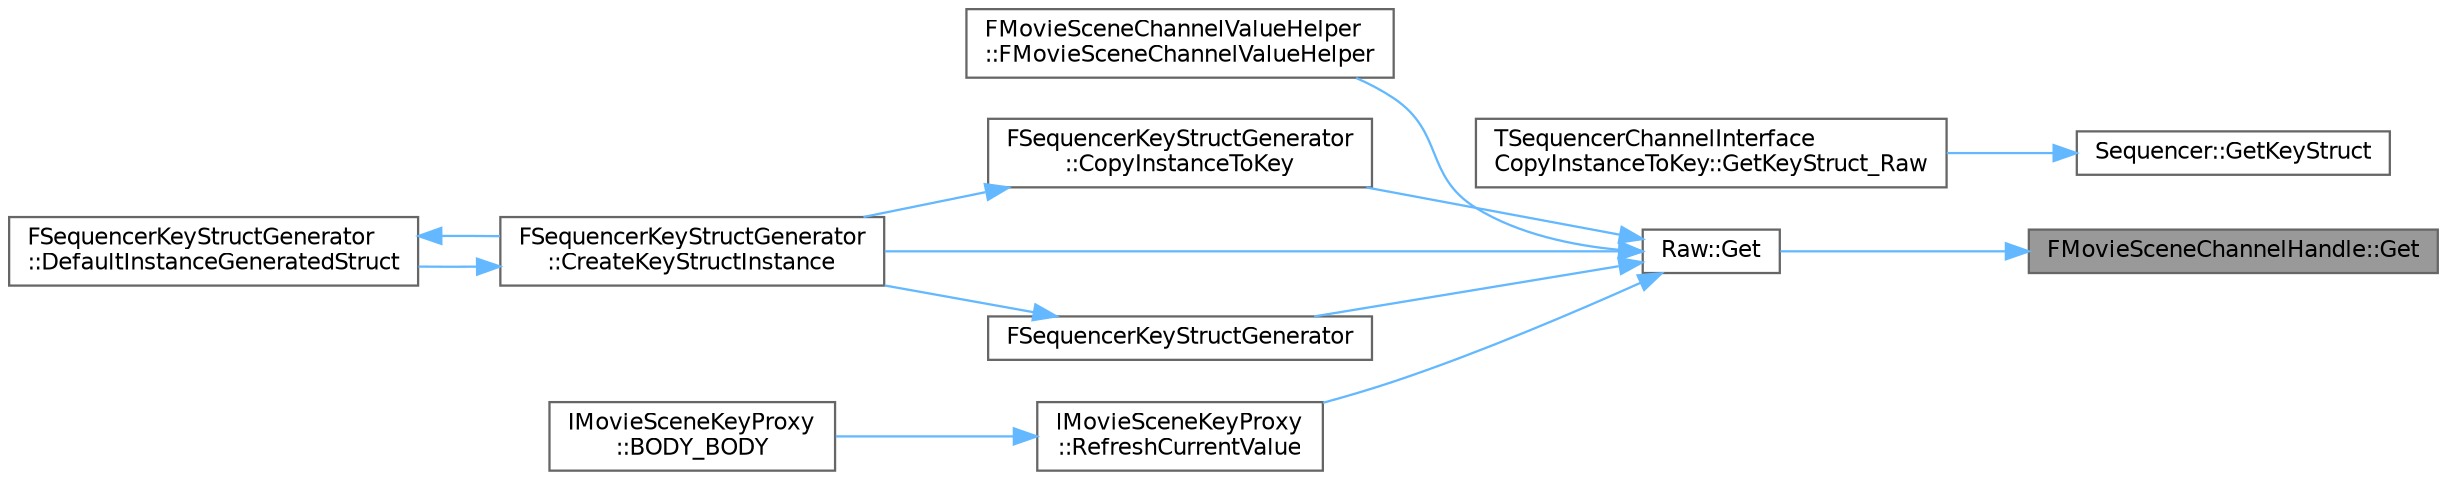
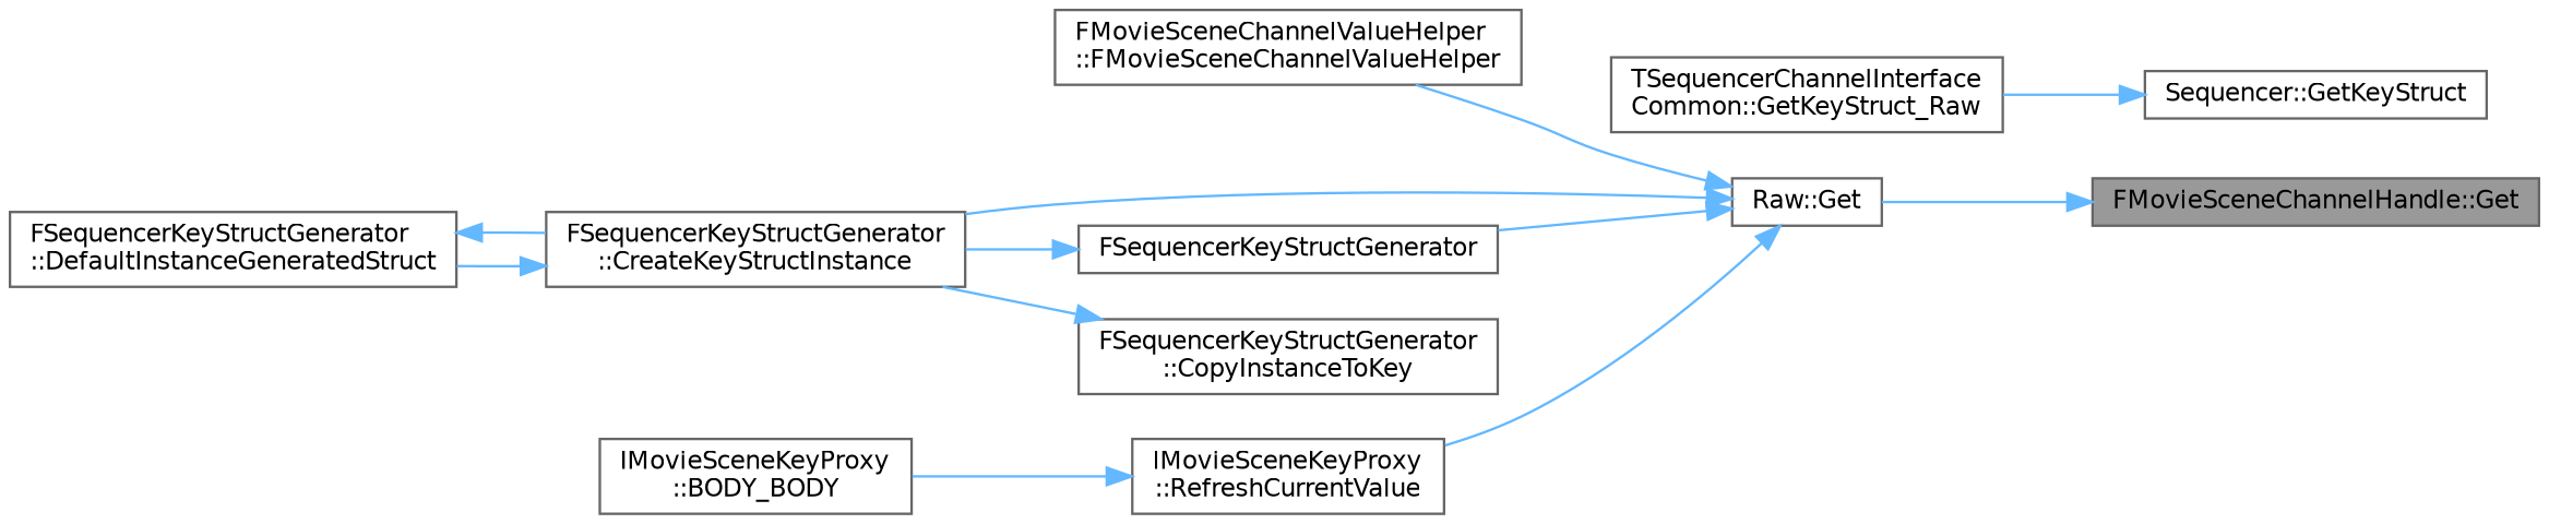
  digraph {
    rankdir=RL
    node [color=grey40 fillcolor=white fontname=Helvetica fontsize=10 shape=box style=filled]
    edge [color=steelblue1 dir=back fontname=Helvetica fontsize=10 labelfontname=Helvetica labelfontsize=10 style=solid]
    n1 [color=gray40 fillcolor=grey60 fontcolor=black height=0.2 label="FMovieSceneChannelHandle::Get" width=0.4]
    n2 [height=0.2 label="Raw::Get" width=0.4]
    n3 [height=0.2 label="FMovieSceneChannelValueHelper\l::FMovieSceneChannelValueHelper" width=0.4]
    n4 [height=0.2 label="FSequencerKeyStructGenerator\l::CopyInstanceToKey" width=0.4]
    n5 [height=0.2 label="FSequencerKeyStructGenerator\l::CreateKeyStructInstance" width=0.4]
    n6 [height=0.2 label=FSequencerKeyStructGenerator width=0.4]
    n7 [height=0.2 label="IMovieSceneKeyProxy\l::RefreshCurrentValue" width=0.4]
    n8 [height=0.2 label="FSequencerKeyStructGenerator\l::DefaultInstanceGeneratedStruct" width=0.4]
    n9 [height=0.2 label="IMovieSceneKeyProxy\l::BODY_BODY" width=0.4]
    n10 [height=0.2 label="Sequencer::GetKeyStruct" width=0.4]
-   n11 [height=0.2 label="TSequencerChannelInterface\lCopyInstanceToKey::GetKeyStruct_Raw" width=0.4]
+   n11 [height=0.2 label="TSequencerChannelInterface\lCommon::GetKeyStruct_Raw" width=0.4]
    n1 -> n2
    n2 -> n3
-   n2 -> n4
    n2 -> n5
    n2 -> n6
    n2 -> n7
    n4 -> n5
    n5 -> n8
    n6 -> n5
    n7 -> n9
    n8 -> n5
    n10 -> n11
  }
